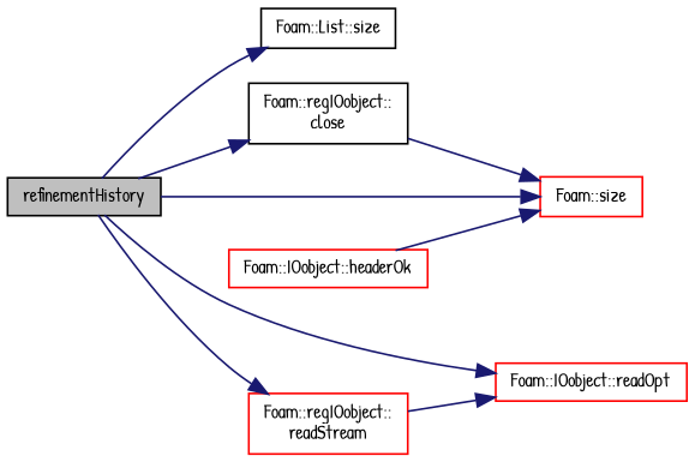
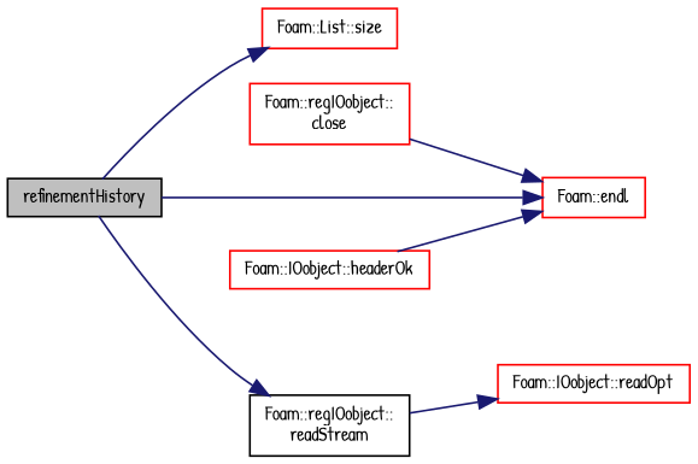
  digraph {
    fontname="Patrick Hand"
    rankdir=LR
    node [color=red fontname="Patrick Hand" fontsize=10 shape=record]
    edge [color=midnightblue fontname="Patrick Hand" fontsize=10 labelfontname=FreeSans labelfontsize=10 style=solid]
    n1 [color=black fillcolor=grey75 fontcolor=black height=0.2 label=refinementHistory style=filled width=0.4]
-   n2 [color=black height=0.2 label="Foam::regIOobject::\lclose" width=0.4]
-   n3 [height=0.2 label="Foam::size" width=0.4]
+   n2 [height=0.2 label="Foam::regIOobject::\lclose" width=0.4]
+   n3 [height=0.2 label="Foam::endl" width=0.4]
    n4 [height=0.2 label="Foam::IOobject::readOpt" width=0.4]
-   n5 [height=0.2 label="Foam::regIOobject::\lreadStream" width=0.4]
-   n6 [color=black height=0.2 label="Foam::List::size" width=0.4]
+   n5 [color=black height=0.2 label="Foam::regIOobject::\lreadStream" width=0.4]
+   n6 [height=0.2 label="Foam::List::size" width=0.4]
    n7 [height=0.2 label="Foam::IOobject::headerOk" width=0.4]
-   n1 -> n2
    n1 -> n3
-   n1 -> n4
    n1 -> n5
    n1 -> n6
    n2 -> n3
    n5 -> n4
    n7 -> n3
  }
